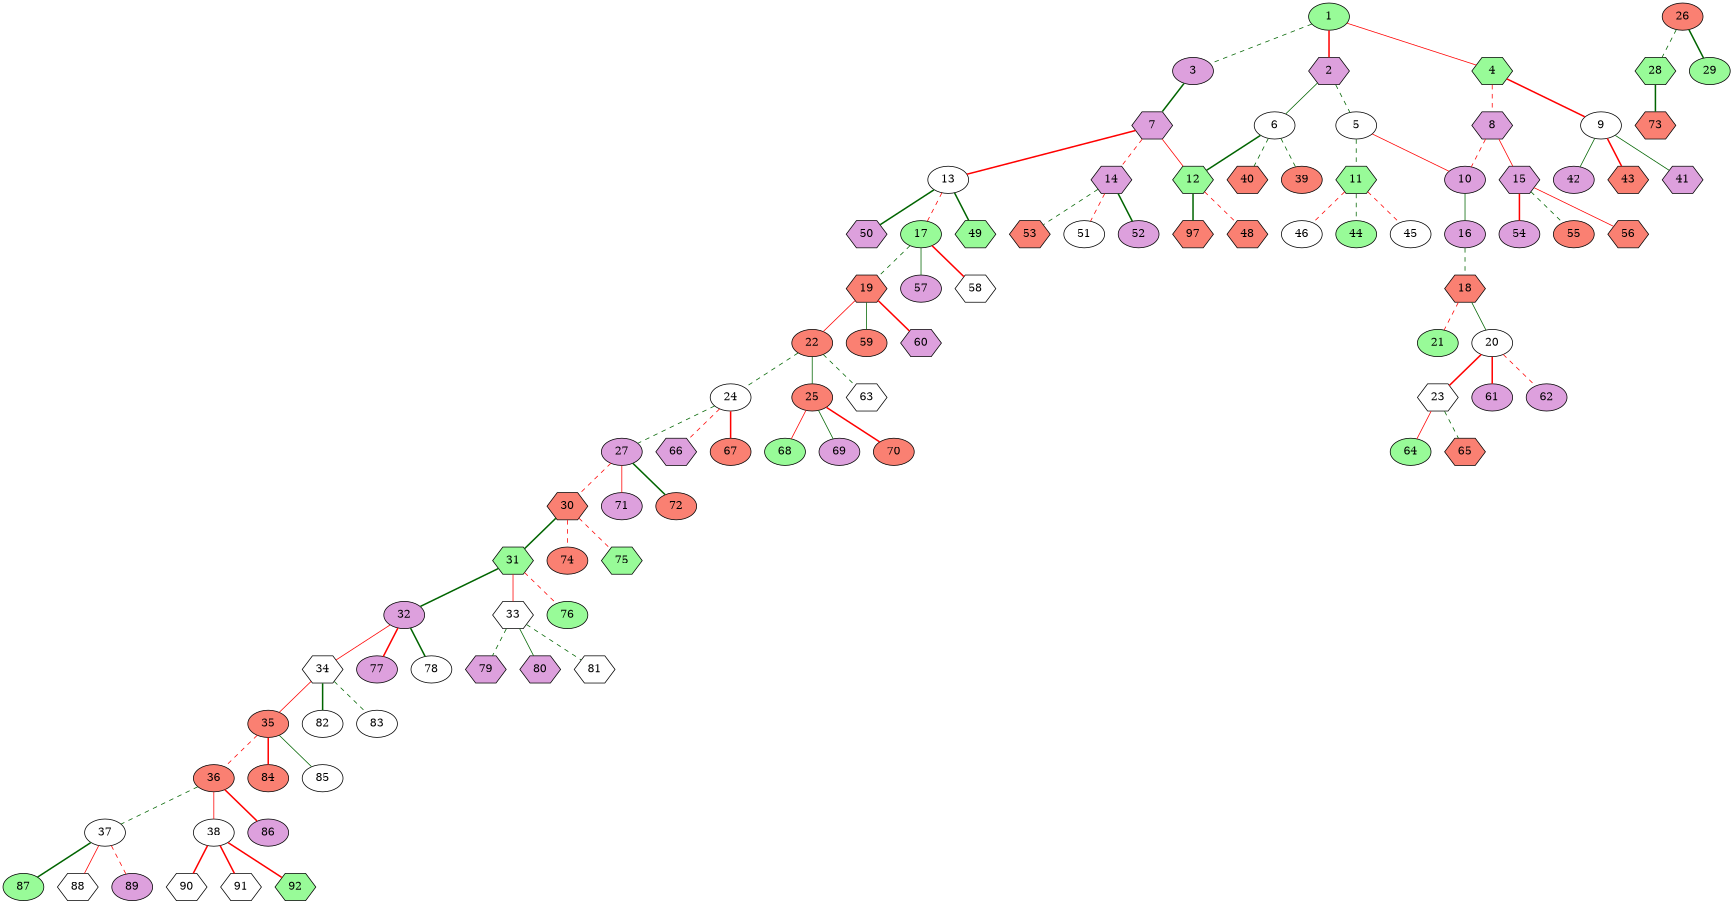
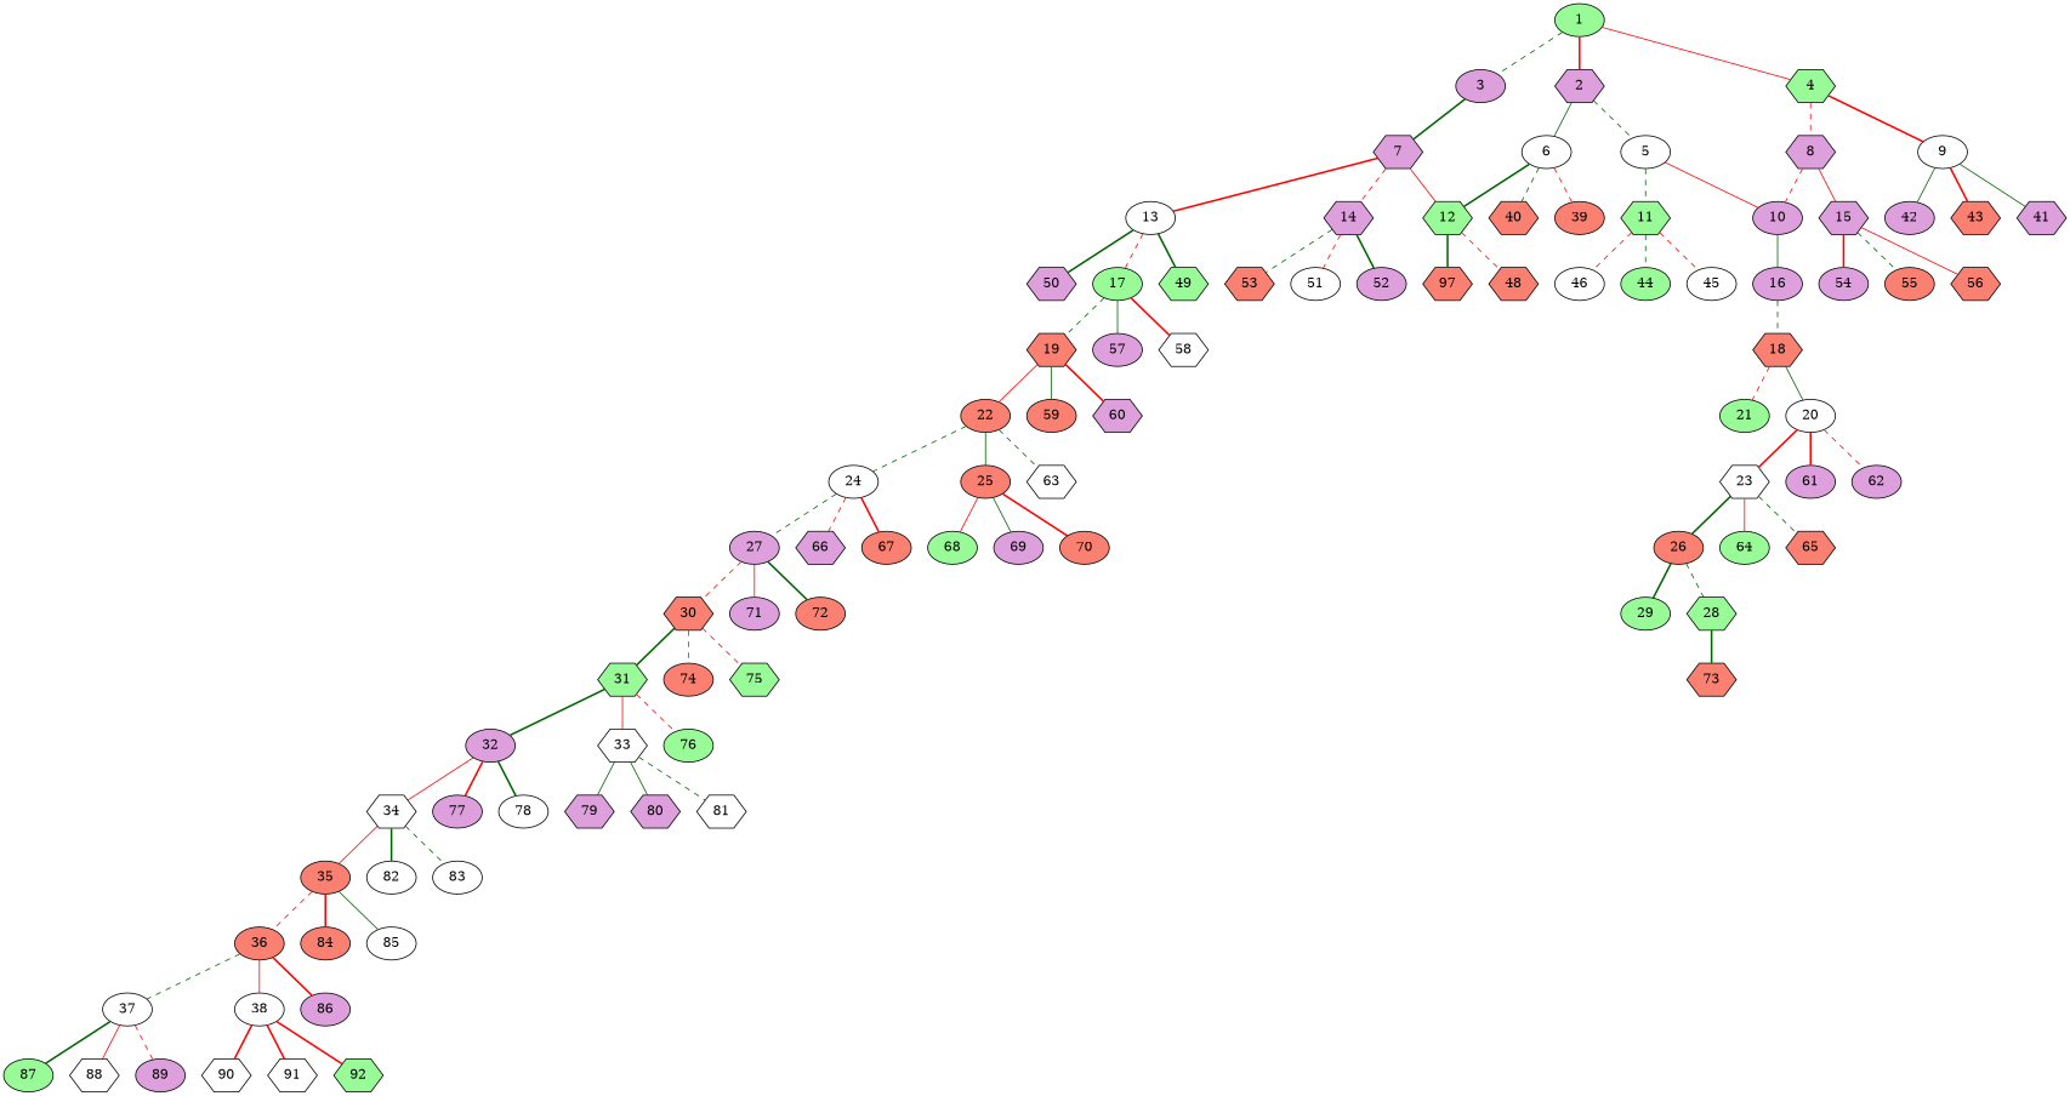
  graph {
    node [chem=H fillcolor=plum shape=ellipse style=filled]
    edge [color=red style=dashed valence=1]
    1 [chem=C fillcolor=palegreen]
    2 [chem=C shape=hexagon]
    3 [chem=O]
    4 [chem=C fillcolor=palegreen shape=hexagon]
    5 [chem=C fillcolor=white]
    6 [chem=C fillcolor=white]
    7 [chem=C shape=hexagon]
    8 [chem=C shape=hexagon]
    9 [chem=C fillcolor=white]
    10 [chem=C]
    11 [chem=C fillcolor=palegreen shape=hexagon]
    12 [chem=C fillcolor=palegreen shape=hexagon]
    39 [fillcolor=salmon]
    40 [fillcolor=salmon shape=hexagon]
    13 [chem=C fillcolor=white]
    14 [chem=C shape=hexagon]
    15 [chem=C shape=hexagon]
    41 [shape=hexagon]
    42
    43 [fillcolor=salmon shape=hexagon]
    16 [chem=O]
    44 [fillcolor=palegreen]
    45 [fillcolor=white]
    46 [fillcolor=white]
    n25 [fillcolor=salmon label=97 shape=hexagon]
    48 [fillcolor=salmon shape=hexagon]
    17 [chem=C fillcolor=palegreen]
    49 [fillcolor=palegreen shape=hexagon]
    50 [shape=hexagon]
    51 [fillcolor=white]
    52
    53 [fillcolor=salmon shape=hexagon]
    54
    55 [fillcolor=salmon]
    56 [fillcolor=salmon shape=hexagon]
    18 [chem=C fillcolor=salmon shape=hexagon]
    19 [chem=C fillcolor=salmon shape=hexagon]
    57
    58 [fillcolor=white shape=hexagon]
    20 [chem=C fillcolor=white]
    21 [chem=O fillcolor=palegreen]
    22 [chem=C fillcolor=salmon]
    59 [fillcolor=salmon]
    60 [shape=hexagon]
    23 [chem=C fillcolor=white shape=hexagon]
    61
    62
    24 [chem=C fillcolor=white]
    25 [chem=C fillcolor=salmon]
    63 [fillcolor=white shape=hexagon]
    26 [chem=C fillcolor=salmon]
    64 [fillcolor=palegreen]
    65 [fillcolor=salmon shape=hexagon]
    27 [chem=C]
    66 [shape=hexagon]
    67 [fillcolor=salmon]
    68 [fillcolor=palegreen]
    69
    70 [fillcolor=salmon]
    28 [chem=O fillcolor=palegreen shape=hexagon]
    29 [chem=O fillcolor=palegreen]
    30 [chem=C fillcolor=salmon shape=hexagon]
    71
    72 [fillcolor=salmon]
    73 [fillcolor=salmon shape=hexagon]
    31 [chem=C fillcolor=palegreen shape=hexagon]
    74 [fillcolor=salmon]
    75 [fillcolor=palegreen shape=hexagon]
    32 [chem=C]
    33 [chem=C fillcolor=white shape=hexagon]
    76 [fillcolor=palegreen]
    34 [chem=C fillcolor=white shape=hexagon]
    77
    78 [fillcolor=white]
    79 [shape=hexagon]
    80 [shape=hexagon]
    81 [fillcolor=white shape=hexagon]
    35 [chem=C fillcolor=salmon]
    82 [fillcolor=white]
    83 [fillcolor=white]
    36 [chem=C fillcolor=salmon]
    84 [fillcolor=salmon]
    85 [fillcolor=white]
    37 [chem=C fillcolor=white]
    38 [chem=C fillcolor=white]
    86
    87 [fillcolor=palegreen]
    88 [fillcolor=white shape=hexagon]
    89
    90 [fillcolor=white shape=hexagon]
    91 [fillcolor=white shape=hexagon]
    92 [fillcolor=palegreen shape=hexagon]
    1 -- 2 [style=bold]
    1 -- 3 [color=darkgreen]
    1 -- 4 [style=solid valence=2]
    2 -- 5 [color=darkgreen valence=2]
    2 -- 6 [color=darkgreen style=solid]
    3 -- 7 [color=darkgreen style=bold]
    4 -- 8
    4 -- 9 [style=bold]
    5 -- 10 [style=solid]
    5 -- 11 [color=darkgreen]
    6 -- 12 [color=darkgreen style=bold]
-   6 -- 39 [color=darkgreen]
+   6 -- 39
    6 -- 40 [color=darkgreen]
    7 -- 12 [style=solid]
    7 -- 13 [style=bold]
    7 -- 14
    8 -- 10 [valence=2]
    8 -- 15 [style=solid]
    9 -- 41 [color=darkgreen style=solid]
    9 -- 42 [color=darkgreen style=solid]
    9 -- 43 [style=bold]
    10 -- 16 [color=darkgreen style=solid]
    11 -- 44 [color=darkgreen]
    11 -- 45
    11 -- 46
    12 -- n25 [color=darkgreen style=bold]
    12 -- 48
    13 -- 17
    13 -- 49 [color=darkgreen style=bold]
    13 -- 50 [color=darkgreen style=bold]
    14 -- 51
    14 -- 52 [color=darkgreen style=bold]
    14 -- 53 [color=darkgreen]
    15 -- 54 [style=bold]
    15 -- 55 [color=darkgreen]
    15 -- 56 [style=solid]
    16 -- 18 [color=darkgreen]
    17 -- 19 [color=darkgreen]
    17 -- 57 [color=darkgreen style=solid]
    17 -- 58 [style=bold]
    18 -- 20 [color=darkgreen style=solid]
    18 -- 21 [valence=2]
    19 -- 22 [style=solid]
    19 -- 59 [color=darkgreen style=solid]
    19 -- 60 [style=bold]
    20 -- 23 [style=bold]
    20 -- 61 [style=bold]
    20 -- 62
    22 -- 24 [color=darkgreen]
    22 -- 25 [color=darkgreen style=solid]
    22 -- 63 [color=darkgreen]
+   23 -- 26 [color=darkgreen style=bold]
    23 -- 64 [style=solid]
    23 -- 65 [color=darkgreen]
    24 -- 27 [color=darkgreen]
    24 -- 66
    24 -- 67 [style=bold]
    25 -- 68 [style=solid]
    25 -- 69 [color=darkgreen style=solid]
    25 -- 70 [style=bold]
    26 -- 28 [color=darkgreen]
    26 -- 29 [color=darkgreen style=bold valence=2]
    27 -- 30
    27 -- 71 [style=solid]
    27 -- 72 [color=darkgreen style=bold]
    28 -- 73 [color=darkgreen style=bold]
    30 -- 31 [color=darkgreen style=bold]
    30 -- 74
    30 -- 75
    31 -- 32 [color=darkgreen style=bold]
    31 -- 33 [style=solid]
    31 -- 76
    32 -- 34 [style=solid]
    32 -- 77 [style=bold]
    32 -- 78 [color=darkgreen style=bold]
-   33 -- 79 [color=darkgreen]
+   33 -- 79 [color=darkgreen style=solid]
    33 -- 80 [color=darkgreen style=solid]
    33 -- 81 [color=darkgreen]
    34 -- 35 [style=solid]
    34 -- 82 [color=darkgreen style=bold]
    34 -- 83 [color=darkgreen]
    35 -- 36
    35 -- 84 [style=bold]
    35 -- 85 [color=darkgreen style=solid]
    36 -- 37 [color=darkgreen]
    36 -- 38 [style=solid]
    36 -- 86 [style=bold]
    37 -- 87 [color=darkgreen style=bold]
    37 -- 88 [style=solid]
    37 -- 89
    38 -- 90 [style=bold]
    38 -- 91 [style=bold]
    38 -- 92 [style=bold]
  }
